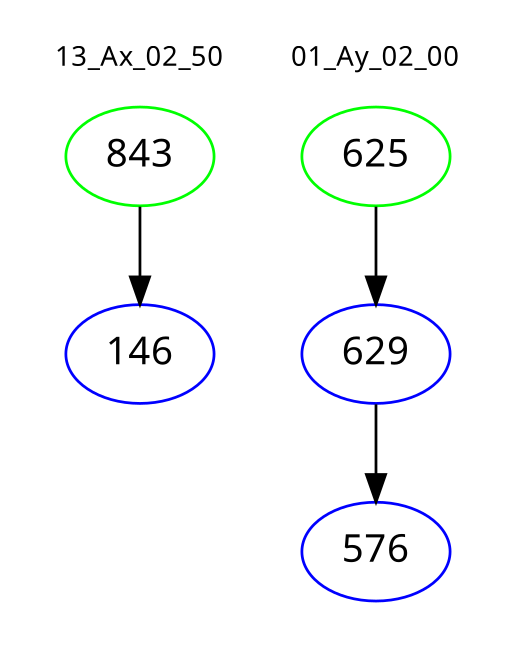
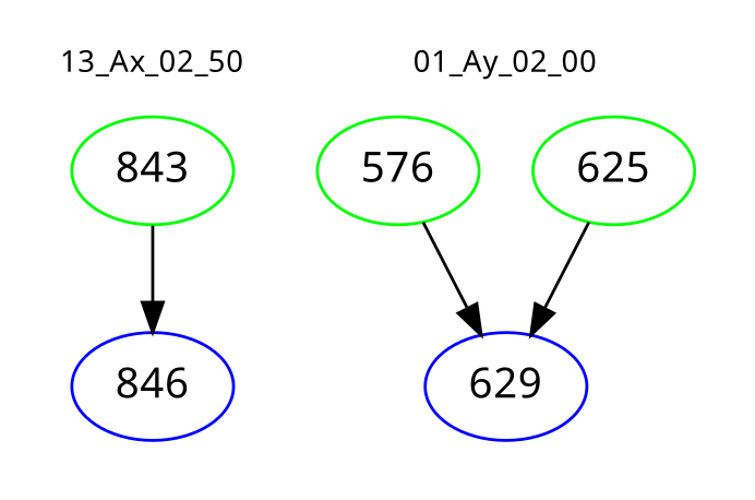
  digraph {
    fontname="Noto Sans"
    node [color=green fontname="Noto Sans"]
    edge [color=black fontname="Noto Sans"]
    n1 [label=843]
-   n2 [color=blue label=146]
+   n2 [color=blue label=846]
    n3 [label=625]
    n4 [color=blue label=629]
-   n5 [color=blue label=576]
+   n5 [label=576]
    subgraph cluster_1 {
      color=white
      fontsize=10
      label="13_Ax_02_50"
      n1
      n2
    }
    subgraph cluster_2 {
      color=white
      fontsize=10
      label="01_Ay_02_00"
      n3
      n4
      n5
    }
    n1 -> n2
    n3 -> n4
-   n4 -> n5
+   n5 -> n4
  }
